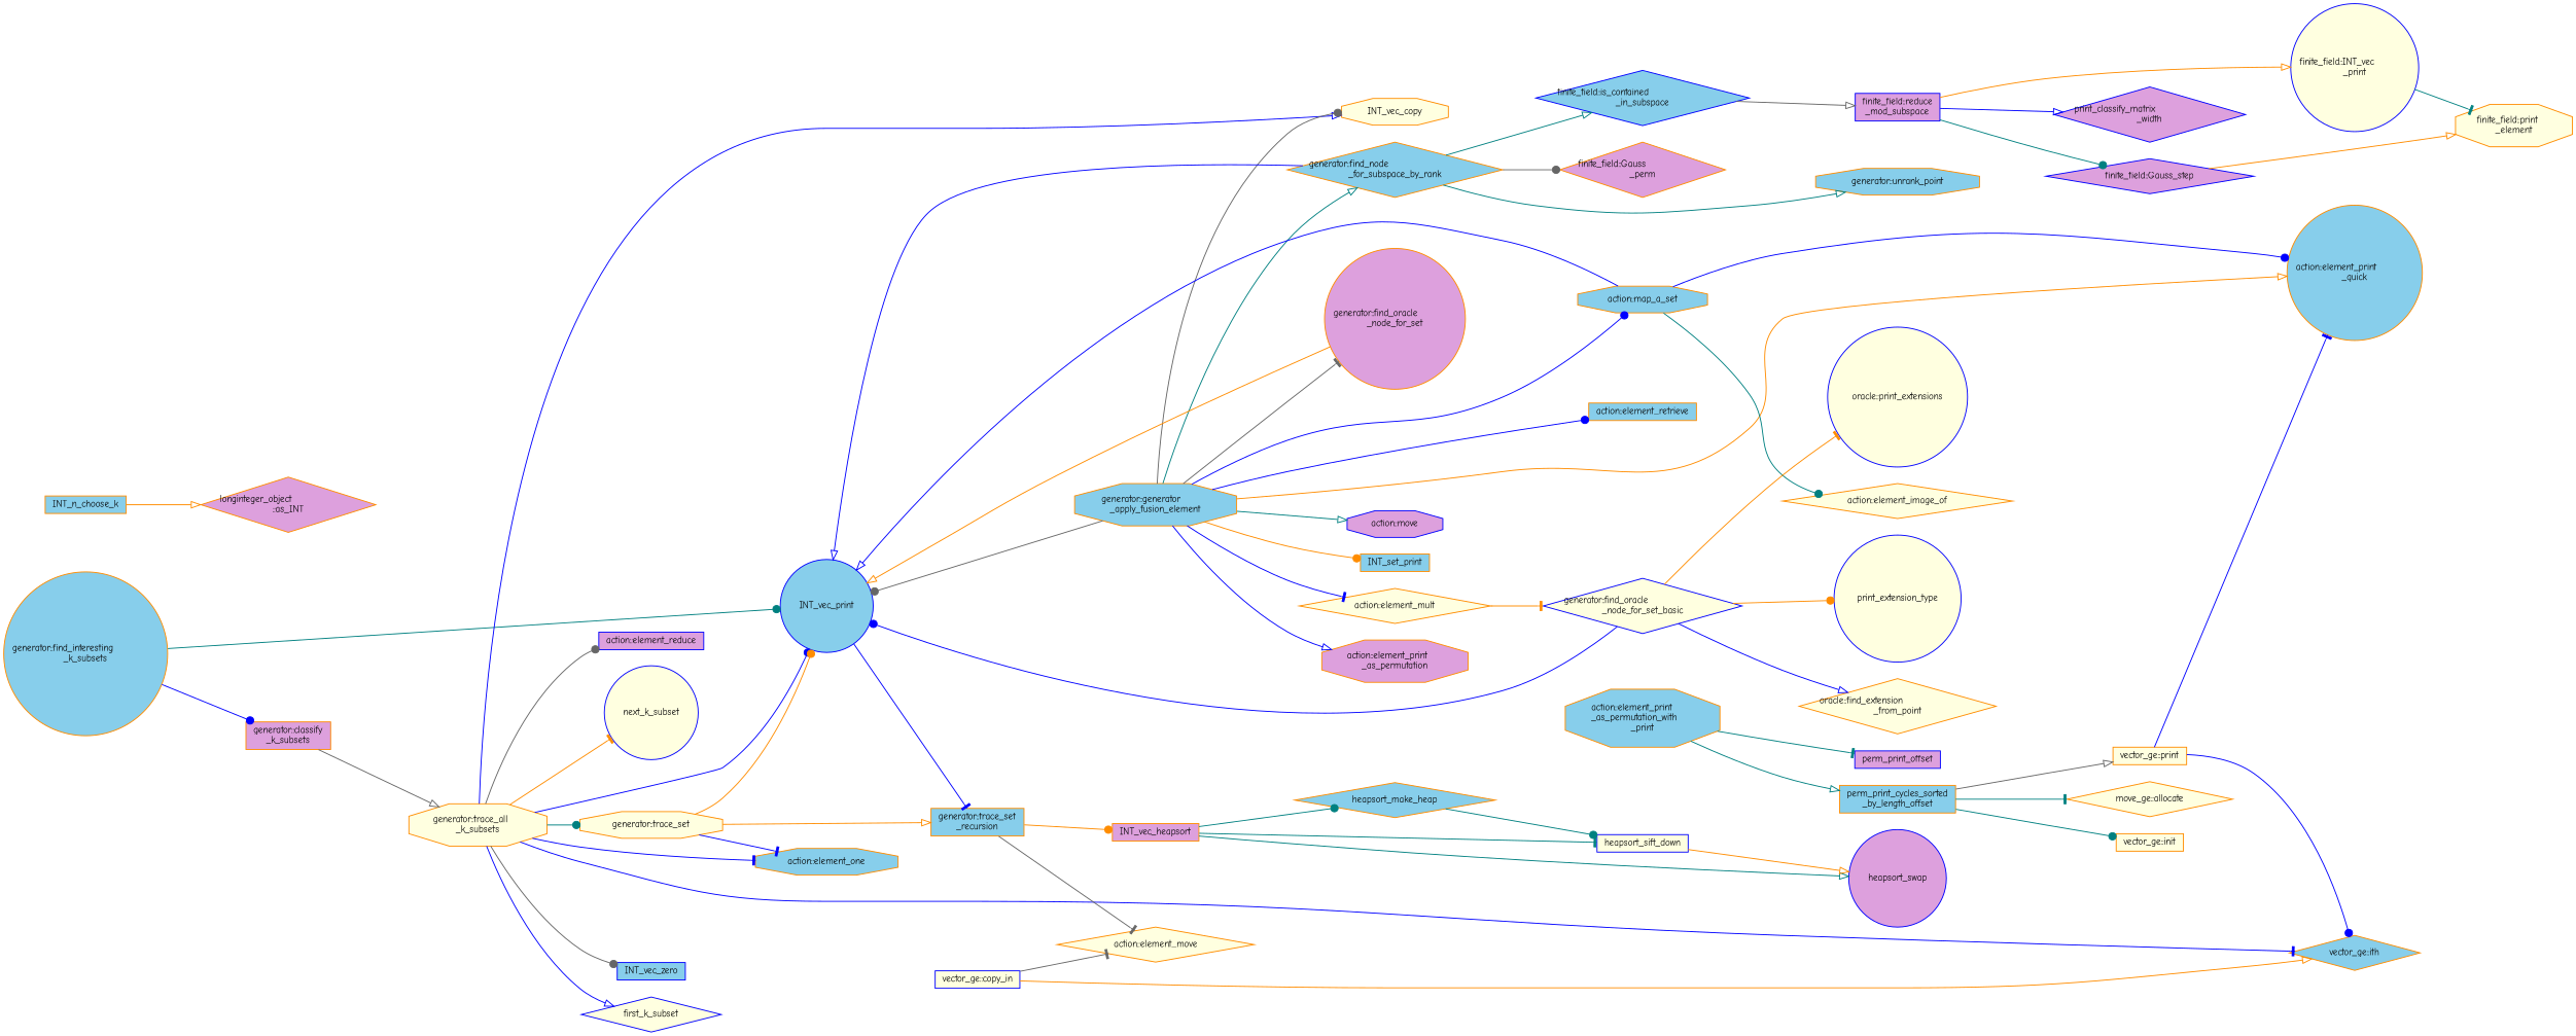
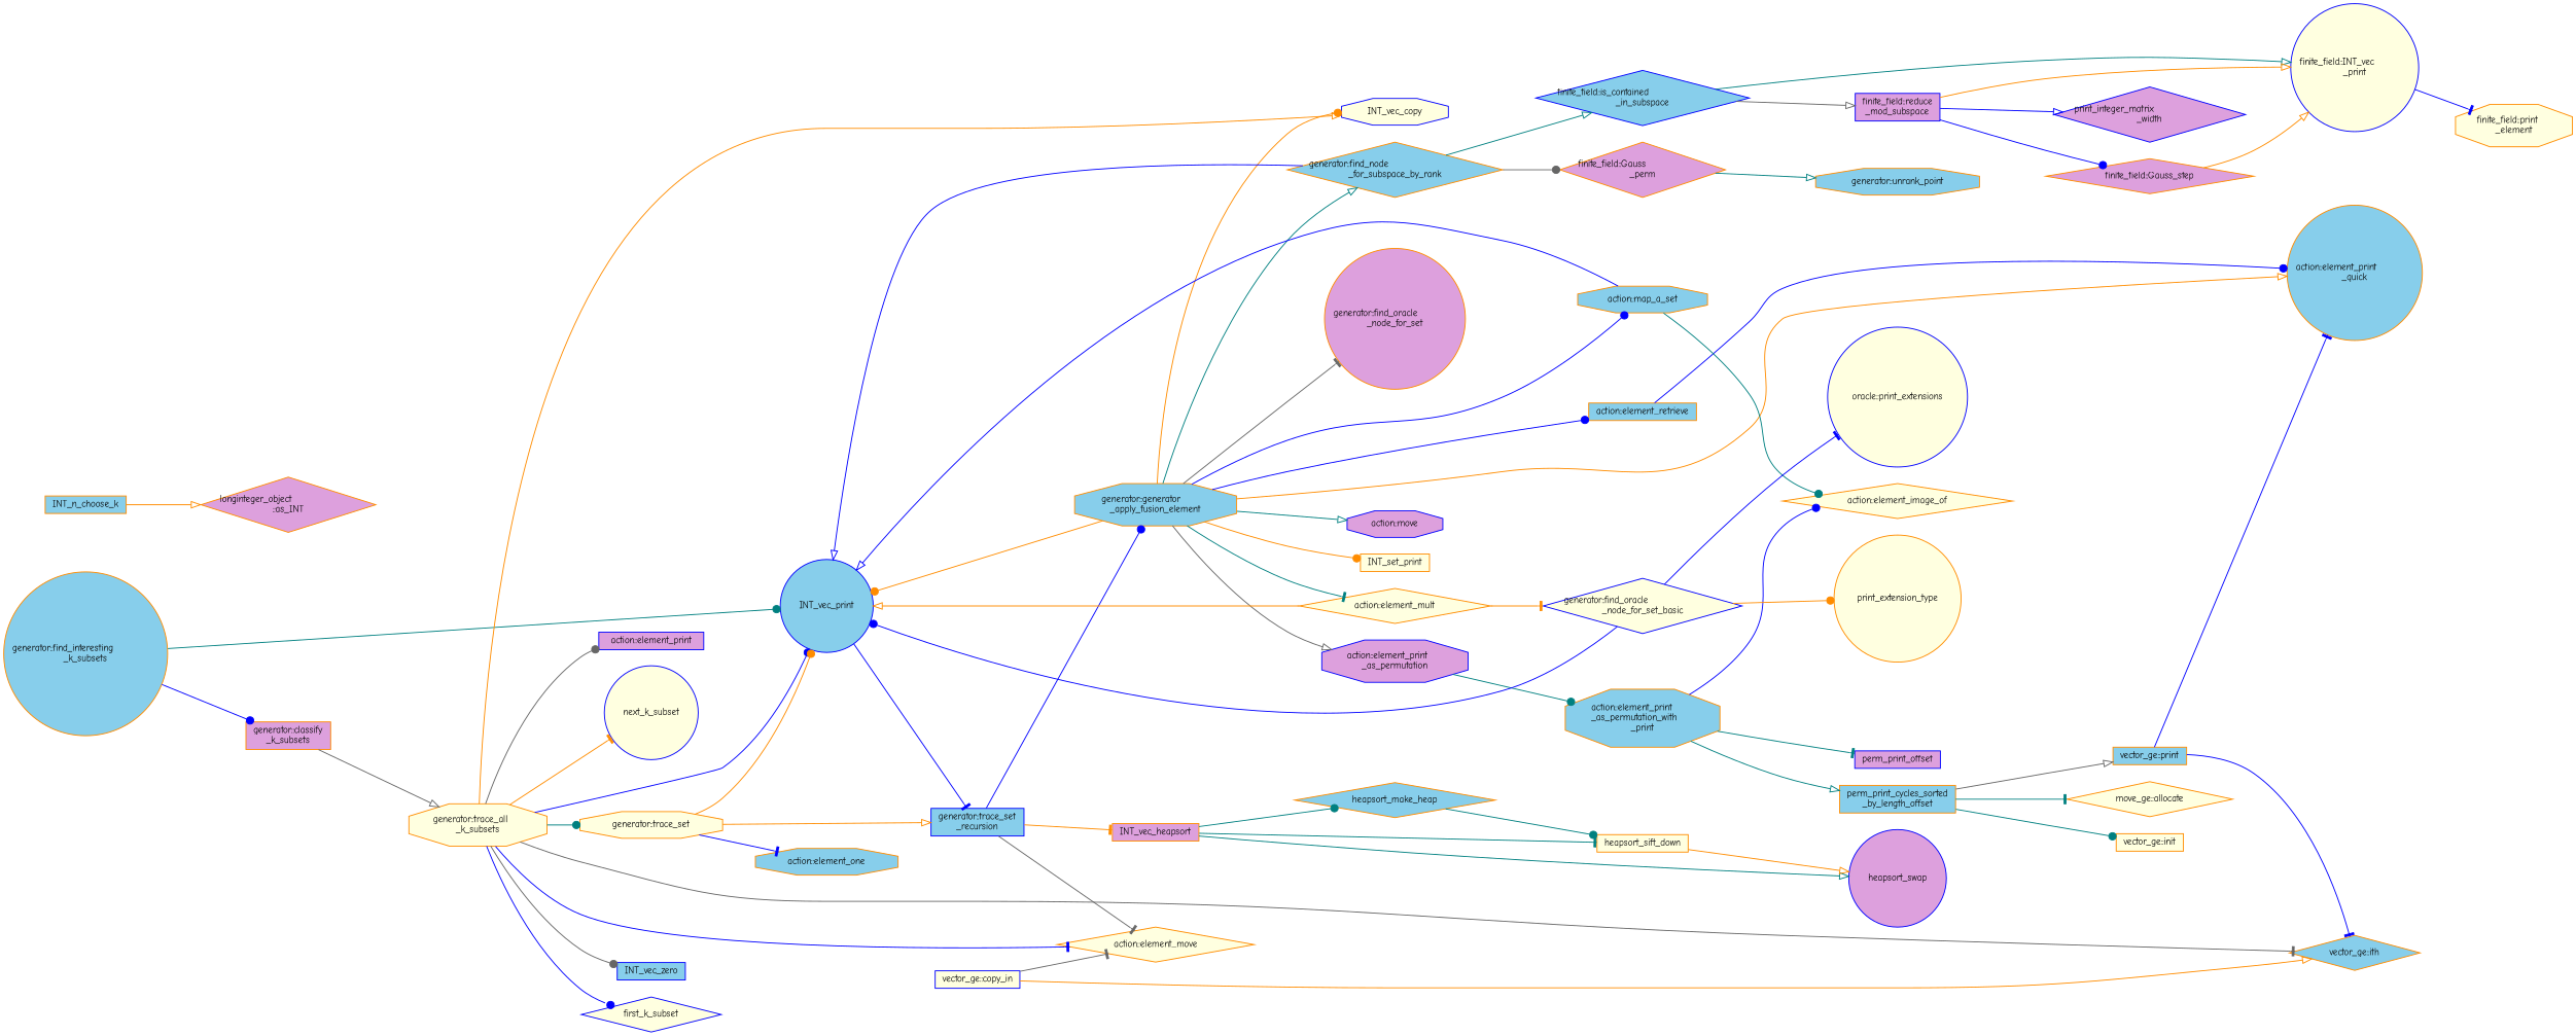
  digraph {
    fontname="Comic Neue"
    rankdir=LR
    node [color=darkorange fillcolor=lightyellow fontname="Comic Neue" fontsize=10 shape=box style=filled]
    edge [arrowhead=onormal color=blue fontname="Comic Neue" fontsize=10 labelfontname=Helvetica labelfontsize=10 style=solid]
    n1 [fillcolor=skyblue fontcolor=black height=0.2 label="generator::find_interesting\l_k_subsets" shape=circle width=0.4]
    n2 [fillcolor=plum height=0.2 label="generator::classify\l_k_subsets" width=0.4]
    n3 [color=blue fillcolor=skyblue height=0.2 label=INT_vec_print shape=circle width=0.4]
    n4 [height=0.2 label="generator::trace_all\l_k_subsets" shape=octagon width=0.4]
-   n5 [fillcolor=skyblue height=0.2 label="generator::trace_set\l_recursion" width=0.4]
+   n5 [color=blue fillcolor=skyblue height=0.2 label="generator::trace_set\l_recursion" width=0.4]
    n6 [color=blue fillcolor=skyblue height=0.2 label=INT_vec_zero width=0.4]
    n7 [color=blue height=0.2 label=first_k_subset shape=diamond width=0.4]
-   n8 [height=0.2 label=INT_vec_copy shape=octagon width=0.4]
+   n8 [color=blue height=0.2 label=INT_vec_copy shape=octagon width=0.4]
    n9 [fillcolor=skyblue height=0.2 label="action::element_one" shape=octagon width=0.4]
    n10 [fillcolor=skyblue height=0.2 label="vector_ge::ith" shape=diamond width=0.4]
    n11 [height=0.2 label="generator::trace_set" shape=octagon width=0.4]
-   n12 [color=blue fillcolor=plum height=0.2 label="action::element_reduce" width=0.4]
+   n12 [color=blue fillcolor=plum height=0.2 label="action::element_print" width=0.4]
    n13 [color=blue height=0.2 label=next_k_subset shape=circle width=0.4]
    n14 [fillcolor=skyblue height=0.2 label=INT_n_choose_k width=0.4]
    n15 [fillcolor=plum height=0.2 label="longinteger_object\l::as_INT" shape=diamond width=0.4]
    n16 [fillcolor=plum height=0.2 label=INT_vec_heapsort width=0.4]
    n17 [fillcolor=skyblue height=0.2 label="generator::generator\l_apply_fusion_element" shape=octagon width=0.4]
    n18 [height=0.2 label="action::element_move" shape=diamond width=0.4]
    n19 [fillcolor=skyblue height=0.2 label=heapsort_make_heap shape=diamond width=0.4]
-   n20 [color=blue height=0.2 label=heapsort_sift_down width=0.4]
+   n20 [height=0.2 label=heapsort_sift_down width=0.4]
    n21 [color=blue fillcolor=plum height=0.2 label=heapsort_swap shape=circle width=0.4]
-   n22 [fillcolor=skyblue height=0.2 label=INT_set_print width=0.4]
+   n22 [height=0.2 label=INT_set_print width=0.4]
    n23 [fillcolor=skyblue height=0.2 label="action::element_retrieve" width=0.4]
    n24 [fillcolor=skyblue height=0.2 label="action::element_print\l_quick" shape=circle width=0.4]
-   n25 [fillcolor=plum height=0.2 label="action::element_print\l_as_permutation" shape=octagon width=0.4]
+   n25 [color=blue fillcolor=plum height=0.2 label="action::element_print\l_as_permutation" shape=octagon width=0.4]
    n26 [fillcolor=skyblue height=0.2 label="action::map_a_set" shape=octagon width=0.4]
    n27 [height=0.2 label="action::element_mult" shape=diamond width=0.4]
    n28 [color=blue fillcolor=plum height=0.2 label="action::move" shape=octagon width=0.4]
    n29 [fillcolor=skyblue height=0.2 label="generator::find_node\l_for_subspace_by_rank" shape=diamond width=0.4]
    n30 [fillcolor=plum height=0.2 label="generator::find_oracle\l_node_for_set" shape=circle width=0.4]
    n31 [fillcolor=skyblue height=0.2 label="action::element_print\l_as_permutation_with\l_print" shape=octagon width=0.4]
    n32 [height=0.2 label="action::element_image_of" shape=diamond width=0.4]
    n33 [color=blue height=0.2 label="generator::find_oracle\l_node_for_set_basic" shape=diamond width=0.4]
    n34 [fillcolor=skyblue height=0.2 label="generator::unrank_point" shape=octagon width=0.4]
    n35 [fillcolor=plum height=0.2 label="finite_field::Gauss\l_perm" shape=diamond width=0.4]
    n36 [color=blue fillcolor=skyblue height=0.2 label="finite_field::is_contained\l_in_subspace" shape=diamond width=0.4]
    n37 [color=blue fillcolor=plum height=0.2 label=perm_print_offset width=0.4]
    n38 [fillcolor=skyblue height=0.2 label="perm_print_cycles_sorted\l_by_length_offset" width=0.4]
    n39 [height=0.2 label="vector_ge::init" width=0.4]
    n40 [height=0.2 label="move_ge::allocate" shape=diamond width=0.4]
-   n41 [height=0.2 label="vector_ge::print" width=0.4]
+   n41 [fillcolor=skyblue height=0.2 label="vector_ge::print" width=0.4]
    n42 [color=blue height=0.2 label="vector_ge::copy_in" width=0.4]
    n43 [color=blue height=0.2 label="finite_field::INT_vec\l_print" shape=circle width=0.4]
    n44 [color=blue fillcolor=plum height=0.2 label="finite_field::reduce\l_mod_subspace" width=0.4]
    n45 [height=0.2 label="finite_field::print\l_element" shape=octagon width=0.4]
-   n46 [color=blue fillcolor=plum height=0.2 label="print_classify_matrix\l_width" shape=diamond width=0.4]
-   n47 [color=blue fillcolor=plum height=0.2 label="finite_field::Gauss_step" shape=diamond width=0.4]
-   n48 [height=0.2 label="oracle::find_extension\l_from_point" shape=diamond width=0.4]
+   n46 [color=blue fillcolor=plum height=0.2 label="print_integer_matrix\l_width" shape=diamond width=0.4]
+   n47 [fillcolor=plum height=0.2 label="finite_field::Gauss_step" shape=diamond width=0.4]
    n49 [color=blue height=0.2 label="oracle::print_extensions" shape=circle width=0.4]
-   n50 [color=blue height=0.2 label=print_extension_type shape=circle width=0.4]
+   n50 [height=0.2 label=print_extension_type shape=circle width=0.4]
    n1 -> n2 [arrowhead=dot]
    n1 -> n3 [arrowhead=dot color=teal]
    n2 -> n4 [color=gray40]
    n3 -> n5 [arrowhead=tee]
    n4 -> n3 [arrowhead=dot]
    n4 -> n6 [arrowhead=dot color=gray40]
-   n4 -> n7
-   n4 -> n8
-   n4 -> n9 [arrowhead=tee]
-   n4 -> n10 [arrowhead=tee]
+   n4 -> n7 [arrowhead=dot]
+   n4 -> n8 [color=darkorange]
+   n4 -> n18 [arrowhead=tee]
+   n4 -> n10 [arrowhead=tee color=gray40]
    n4 -> n11 [arrowhead=dot color=teal]
    n4 -> n12 [arrowhead=dot color=gray40]
    n4 -> n13 [arrowhead=tee color=darkorange]
-   n5 -> n16 [arrowhead=dot color=darkorange]
+   n5 -> n16 [arrowhead=tee color=darkorange]
+   n5 -> n17 [arrowhead=dot]
    n5 -> n18 [arrowhead=tee color=gray40]
    n11 -> n3 [arrowhead=dot color=darkorange]
    n11 -> n5 [color=darkorange]
    n11 -> n9 [arrowhead=tee]
    n14 -> n15 [color=darkorange]
    n16 -> n19 [arrowhead=dot color=teal]
    n16 -> n20 [arrowhead=tee color=teal]
    n16 -> n21 [color=teal]
-   n17 -> n3 [arrowhead=dot color=gray40]
-   n17 -> n8 [arrowhead=dot color=gray40]
+   n17 -> n3 [arrowhead=dot color=darkorange]
+   n17 -> n8 [arrowhead=dot color=darkorange]
    n17 -> n22 [arrowhead=dot color=darkorange]
    n17 -> n23 [arrowhead=dot]
    n17 -> n24 [color=darkorange]
-   n17 -> n25
+   n17 -> n25 [color=gray40]
    n17 -> n26 [arrowhead=dot]
-   n17 -> n27 [arrowhead=tee]
+   n17 -> n27 [arrowhead=tee color=teal]
    n17 -> n28 [color=teal]
    n17 -> n29 [color=teal]
    n17 -> n30 [arrowhead=tee color=gray40]
    n19 -> n20 [arrowhead=dot color=teal]
    n20 -> n21 [color=darkorange]
+   n25 -> n31 [arrowhead=dot color=teal]
    n26 -> n3
-   n26 -> n24 [arrowhead=dot]
+   n23 -> n24 [arrowhead=dot]
    n26 -> n32 [arrowhead=dot color=teal]
    n27 -> n33 [arrowhead=tee color=darkorange]
    n29 -> n3
-   n29 -> n34 [color=teal]
+   n35 -> n34 [color=teal]
    n29 -> n35 [arrowhead=dot color=gray40]
    n29 -> n36 [color=teal]
-   n30 -> n3 [color=darkorange]
+   n27 -> n3 [color=darkorange]
+   n31 -> n32 [arrowhead=dot]
    n31 -> n37 [arrowhead=tee color=teal]
    n31 -> n38 [color=teal]
    n33 -> n3 [arrowhead=dot]
-   n33 -> n48
-   n33 -> n49 [arrowhead=tee color=darkorange]
+   n33 -> n49 [arrowhead=tee]
    n33 -> n50 [arrowhead=dot color=darkorange]
+   n36 -> n43 [color=teal]
    n36 -> n44 [color=gray40]
    n38 -> n39 [arrowhead=dot color=teal]
    n38 -> n40 [arrowhead=tee color=teal]
    n38 -> n41 [color=gray40]
-   n41 -> n10 [arrowhead=dot]
+   n41 -> n10 [arrowhead=tee]
    n41 -> n24 [arrowhead=tee]
    n42 -> n10 [color=darkorange]
    n42 -> n18 [arrowhead=tee color=gray40]
-   n43 -> n45 [arrowhead=tee color=teal]
+   n43 -> n45 [arrowhead=tee]
    n44 -> n43 [color=darkorange]
    n44 -> n46
-   n44 -> n47 [arrowhead=dot color=teal]
-   n47 -> n45 [color=darkorange]
+   n44 -> n47 [arrowhead=dot]
+   n47 -> n43 [color=darkorange]
  }
